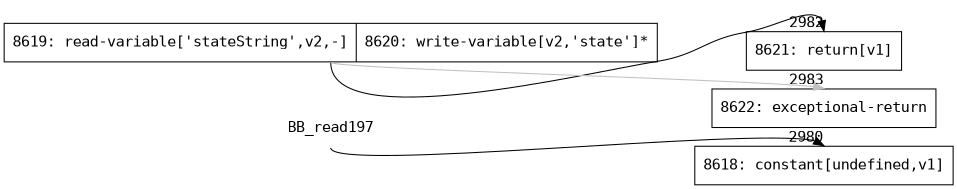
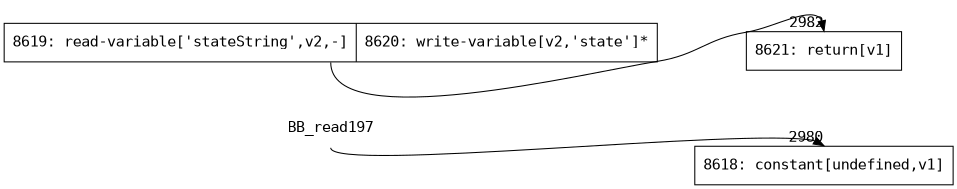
  digraph {
    fontname="DejaVu Sans Mono"
    rankdir=LR
    node [fontname="DejaVu Sans Mono" shape=record]
    edge [fontname="DejaVu Sans Mono" headport=n tailport=s]
    n1 [label=BB_read197 shape=none]
    n2 [label="{8618: constant[undefined,v1]}"]
    n3 [label="{8619: read-variable['stateString',v2,-]|8620: write-variable[v2,'state']*}"]
    n4 [label="{8621: return[v1]}"]
-   n5 [label="{8622: exceptional-return}"]
    n1 -> n2 [headlabel="    2980"]
    n3 -> n4 [headlabel="      2982"]
-   n3 -> n5 [color=gray headlabel="      2983"]
  }
